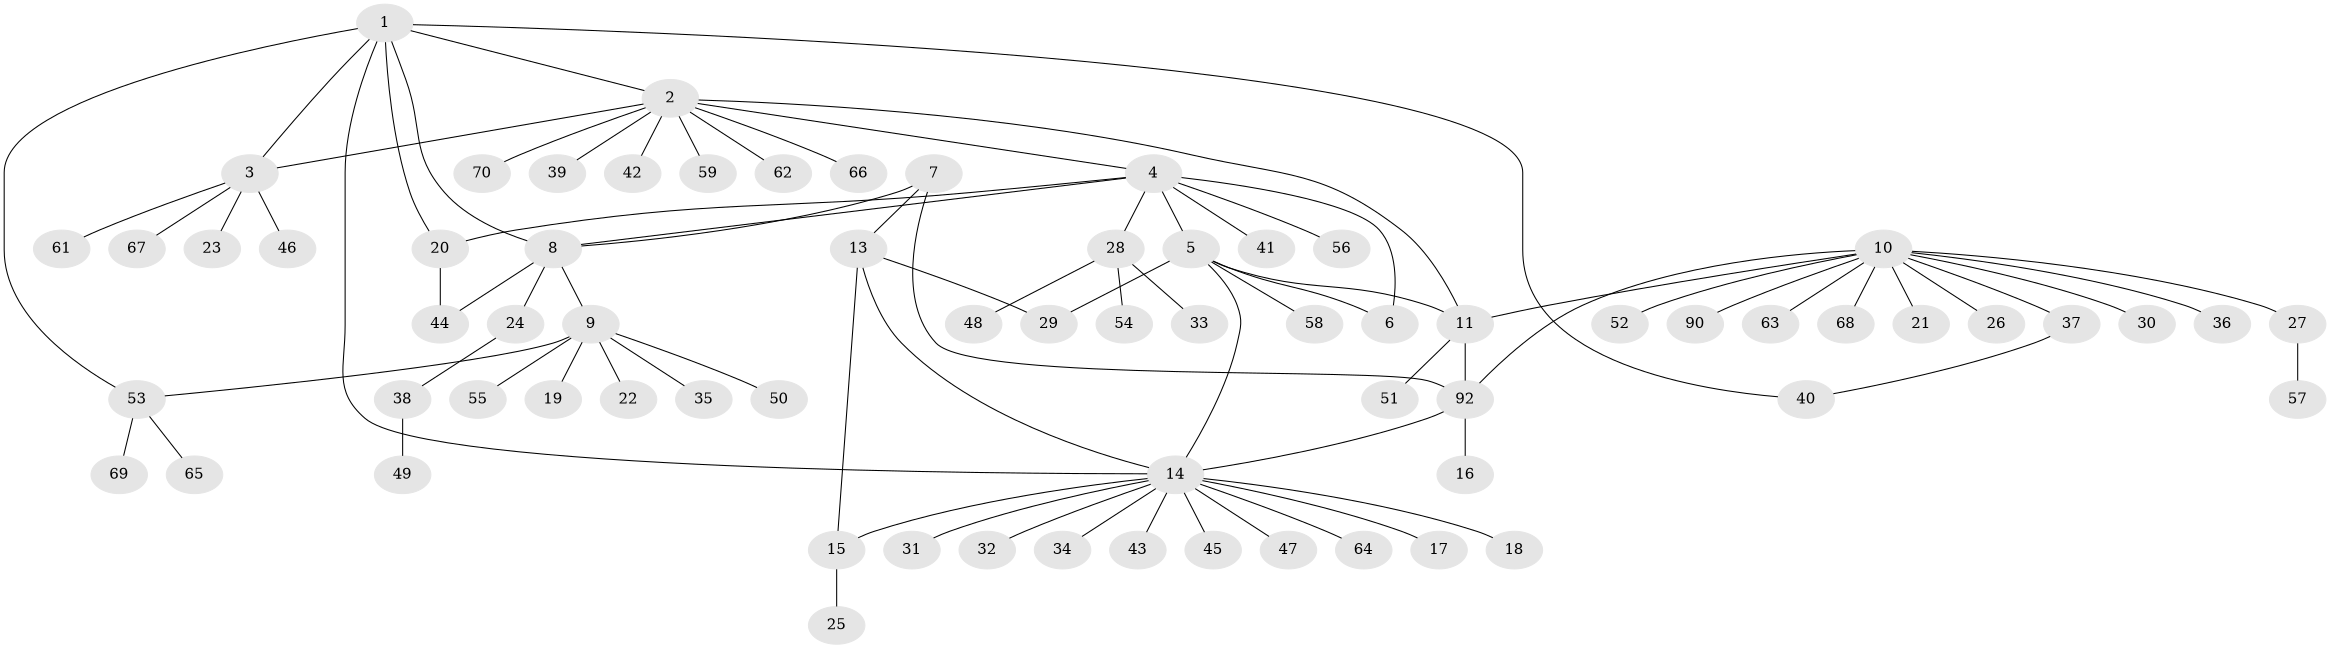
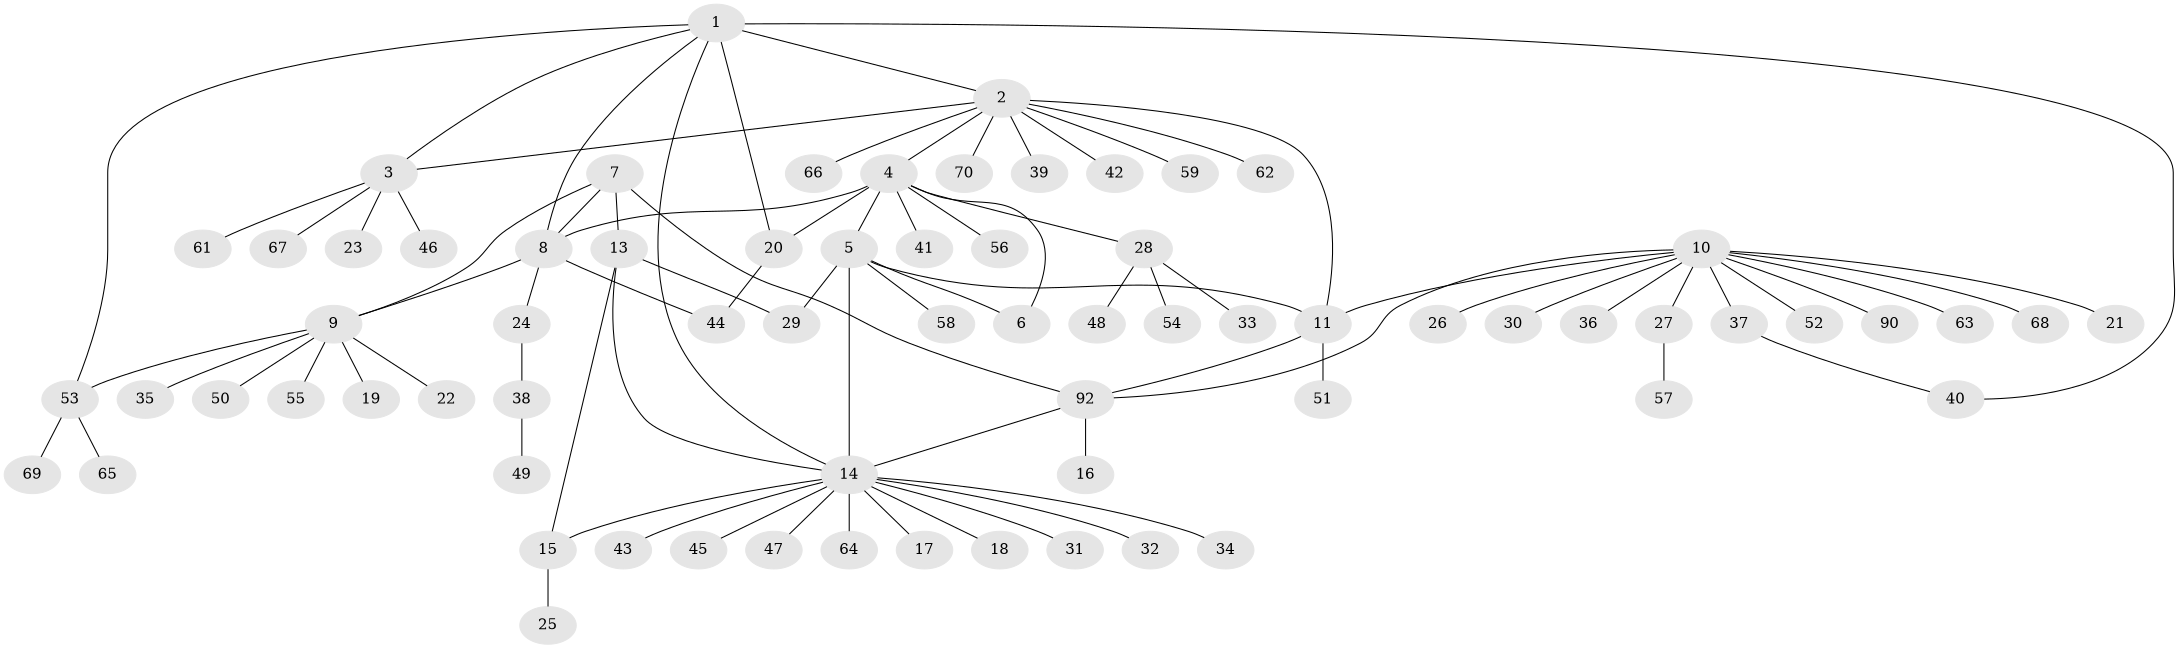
  graph {
    node [color=gray90 style=filled]
    1
    2
    3
    8
    14
    20
    40
    53
    4
    11
    39
    42
    59
    62
    66
    70
    23
    46
    61
    67
    9
    24
    44
    15
    17
    18
    31
    32
    34
    43
    45
    47
    64
    65
    69
    5
    6
    28
    41
    56
    n41 [label=92]
    51
    29
    58
    33
    48
    54
    7
    13
    19
    22
    35
    50
    55
    16
    38
    10
    21
    26
    27
    30
    36
    37
    52
    n65 [label=90]
    63
    68
    57
    25
    49
    1 -- 2
    1 -- 3
    1 -- 8
    1 -- 14
    1 -- 20
    1 -- 40
    1 -- 53
    2 -- 3
    2 -- 4
    2 -- 11
    2 -- 39
    2 -- 42
    2 -- 59
    2 -- 62
    2 -- 66
    2 -- 70
    3 -- 23
    3 -- 46
    3 -- 61
    3 -- 67
    8 -- 9
    8 -- 24
    8 -- 44
    14 -- 15
    14 -- 17
    14 -- 18
    14 -- 31
    14 -- 32
    14 -- 34
    14 -- 43
    14 -- 45
    14 -- 47
    14 -- 64
    20 -- 44
    53 -- 65
    53 -- 69
    4 -- 8
    4 -- 20
    4 -- 5
    4 -- 6
    4 -- 28
    4 -- 41
    4 -- 56
    11 -- n41
    11 -- 51
    9 -- 53
    9 -- 19
    9 -- 22
    9 -- 35
    9 -- 50
    9 -- 55
    24 -- 38
    15 -- 25
    5 -- 14
    5 -- 11
    5 -- 6
    5 -- 29
    5 -- 58
    28 -- 33
    28 -- 48
    28 -- 54
    n41 -- 14
    n41 -- 16
    7 -- 8
+   7 -- 9
    7 -- n41
    7 -- 13
    13 -- 14
    13 -- 15
    13 -- 29
    38 -- 49
    10 -- 11
    10 -- n41
    10 -- 21
    10 -- 26
    10 -- 27
    10 -- 30
    10 -- 36
    10 -- 37
    10 -- 52
    10 -- n65
    10 -- 63
    10 -- 68
    27 -- 57
    37 -- 40
  }
